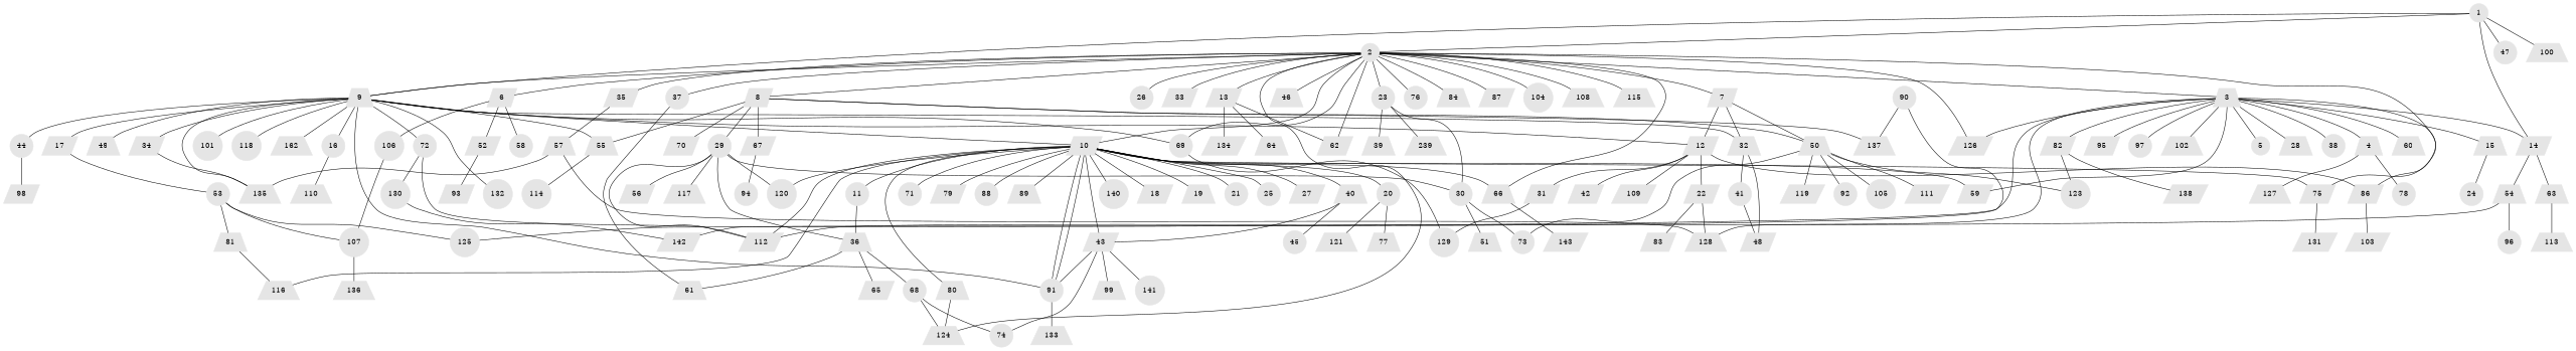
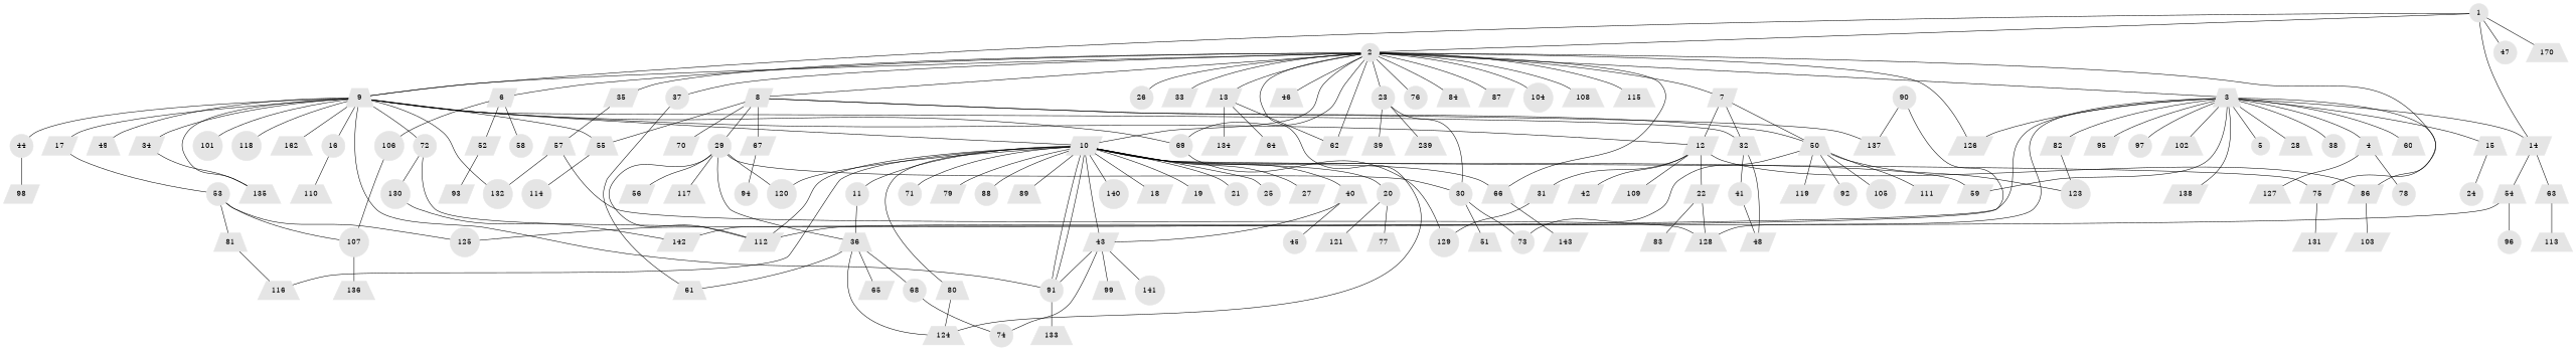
  graph {
    node [color=gray90 shape=circle style=filled]
    1
    2
    9 [shape=trapezium]
    14 [shape=parallelogram]
    47
-   100 [shape=trapezium]
+   100 [shape=trapezium label=170]
    3 [shape=trapezium]
    6 [shape=parallelogram]
    7 [shape=parallelogram]
    8 [shape=parallelogram]
    10 [shape=parallelogram]
    13 [shape=parallelogram]
    23
    26
    33 [shape=parallelogram]
    35 [shape=parallelogram]
    37
    46 [shape=trapezium]
    62 [shape=parallelogram]
    66 [shape=trapezium]
    69
    75 [shape=parallelogram]
    76
    84 [shape=trapezium]
    87 [shape=parallelogram]
    104
    108 [shape=trapezium]
    115 [shape=trapezium]
    124 [shape=trapezium]
    126 [shape=parallelogram]
    12 [shape=parallelogram]
    32 [shape=trapezium]
    55 [shape=trapezium]
    16
    17 [shape=parallelogram]
    34 [shape=parallelogram]
    44
    49 [shape=trapezium]
    72
    91
    101
    118
    n43 [label=162 shape=trapezium]
    132
    135 [shape=trapezium]
    54 [shape=trapezium]
    63 [shape=trapezium]
    4 [shape=trapezium]
    5
    15 [shape=trapezium]
    28 [shape=trapezium]
    38
    59 [shape=parallelogram]
    60 [shape=trapezium]
    82 [shape=parallelogram]
    86 [shape=parallelogram]
    95 [shape=parallelogram]
    97
    102 [shape=trapezium]
    125
    128 [shape=trapezium]
    138 [shape=parallelogram]
    52 [shape=parallelogram]
    58
    106
    50 [shape=trapezium]
    29
    67 [shape=parallelogram]
    70 [shape=parallelogram]
    137 [shape=trapezium]
    11
    18 [shape=parallelogram]
    19 [shape=trapezium]
    20
    21
    25
    27 [shape=parallelogram]
    40 [shape=trapezium]
    43 [shape=parallelogram]
    71
    79 [shape=parallelogram]
    80 [shape=trapezium]
    88
    89 [shape=trapezium]
    112 [shape=parallelogram]
    116 [shape=trapezium]
    120
    140
    64 [shape=trapezium]
    134 [shape=parallelogram]
    30
    39 [shape=trapezium]
    n93 [label=239 shape=trapezium]
    57 [shape=trapezium]
    61 [shape=trapezium]
    143 [shape=parallelogram]
    129
    131 [shape=parallelogram]
    78
    127 [shape=trapezium]
    24
    123
    103 [shape=parallelogram]
    93 [shape=parallelogram]
    107
    22 [shape=parallelogram]
    31 [shape=parallelogram]
    42 [shape=parallelogram]
    109 [shape=parallelogram]
    41
    48 [shape=parallelogram]
    73
    92
    105
    111 [shape=parallelogram]
    119 [shape=parallelogram]
    36 [shape=trapezium]
    56 [shape=parallelogram]
    117 [shape=trapezium]
    114
    94
    110 [shape=trapezium]
    53
    98 [shape=parallelogram]
    130
    133 [shape=trapezium]
    77 [shape=trapezium]
    121 [shape=trapezium]
    45
    74
    99 [shape=trapezium]
    141
    65 [shape=parallelogram]
    68
    83 [shape=parallelogram]
    96
    113 [shape=trapezium]
    81 [shape=trapezium]
    51 [shape=trapezium]
    136 [shape=trapezium]
    142 [shape=parallelogram]
    90
    1 -- 2
    1 -- 9
    1 -- 14
    1 -- 47
    1 -- 100
    2 -- 9
    2 -- 3
    2 -- 6
    2 -- 7
    2 -- 8
    2 -- 10
    2 -- 13
    2 -- 23
    2 -- 26
    2 -- 33
    2 -- 35
    2 -- 37
    2 -- 46
    2 -- 62
    2 -- 66
    2 -- 69
    2 -- 75
    2 -- 76
    2 -- 84
    2 -- 87
    2 -- 104
    2 -- 108
    2 -- 115
    2 -- 124
    2 -- 126
    9 -- 10
    9 -- 69
    9 -- 12
    9 -- 32
    9 -- 55
    9 -- 16
    9 -- 17
    9 -- 34
    9 -- 44
    9 -- 49
    9 -- 72
    9 -- 91
    9 -- 101
    9 -- 118
    9 -- n43
    9 -- 132
    9 -- 135
    14 -- 54
    14 -- 63
    3 -- 14
    3 -- 126
    3 -- 4
    3 -- 5
    3 -- 15
    3 -- 28
    3 -- 38
    3 -- 59
    3 -- 60
    3 -- 82
    3 -- 86
    3 -- 95
    3 -- 97
    3 -- 102
    3 -- 125
    3 -- 128
-   82 -- 138
+   3 -- 138
    6 -- 52
    6 -- 58
    6 -- 106
    7 -- 12
    7 -- 32
    7 -- 50
    8 -- 55
    8 -- 50
    8 -- 29
    8 -- 67
    8 -- 70
    8 -- 137
    10 -- 66
    10 -- 75
    10 -- 91
    10 -- 91
    10 -- 59
    10 -- 11
    10 -- 18
    10 -- 19
    10 -- 20
    10 -- 21
    10 -- 25
    10 -- 27
    10 -- 40
    10 -- 43
    10 -- 71
    10 -- 79
    10 -- 80
    10 -- 88
    10 -- 89
    10 -- 112
    10 -- 116
    10 -- 120
    10 -- 140
    13 -- 62
    13 -- 64
    13 -- 134
    23 -- 30
    23 -- 39
    23 -- n93
    35 -- 57
    37 -- 61
    66 -- 143
    69 -- 129
    75 -- 131
    12 -- 86
    12 -- 22
    12 -- 31
    12 -- 42
    12 -- 109
    32 -- 41
    32 -- 48
    55 -- 114
    16 -- 110
    17 -- 53
    34 -- 135
    44 -- 98
    72 -- 112
    72 -- 130
    91 -- 133
    54 -- 112
    54 -- 96
    63 -- 113
    4 -- 78
    4 -- 127
    15 -- 24
    82 -- 123
    86 -- 103
    52 -- 93
    106 -- 107
    50 -- 123
    50 -- 73
    50 -- 92
    50 -- 105
    50 -- 111
    50 -- 119
    29 -- 112
    29 -- 120
    29 -- 30
    29 -- 36
    29 -- 56
    29 -- 117
    67 -- 94
    11 -- 36
    20 -- 77
    20 -- 121
    40 -- 43
    40 -- 45
    43 -- 91
    43 -- 74
    43 -- 99
    43 -- 141
    80 -- 124
    30 -- 73
    30 -- 51
-   57 -- 135
+   57 -- 132
    57 -- 128
    107 -- 136
    22 -- 128
    22 -- 83
    31 -- 129
    41 -- 48
    36 -- 61
    36 -- 65
    36 -- 68
    53 -- 125
    53 -- 107
    53 -- 81
    130 -- 142
-   68 -- 124
+   36 -- 124
    68 -- 74
    81 -- 116
    90 -- 137
    90 -- 142
  }
